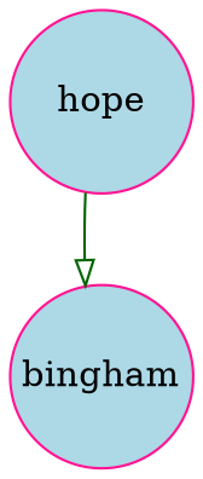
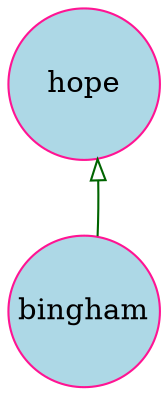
  digraph {
    node [fillcolor=lightblue fixedsize=true shape=circle style=filled color=deeppink]
    hope [height=1 width=1]
    bingham [height=1 width=1]
-   hope -> bingham [arrowhead=onormal color=darkgreen penwidth=1]
+   bingham -> hope [arrowhead=onormal color=darkgreen penwidth=1]
  }
